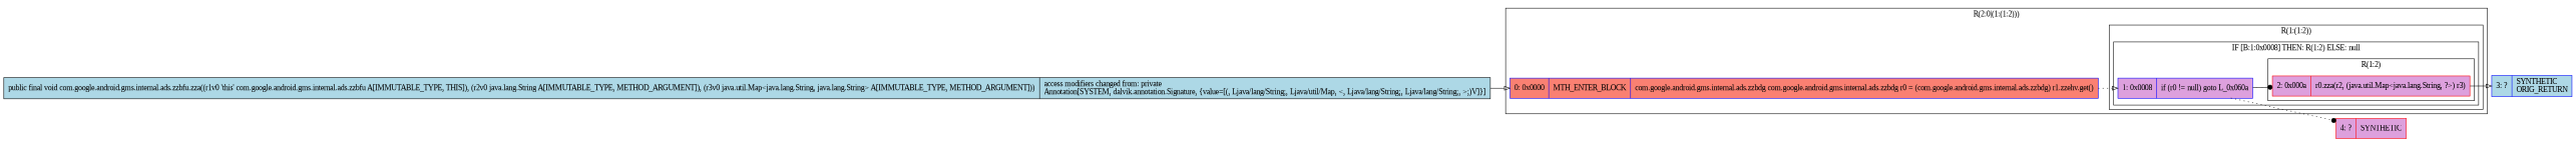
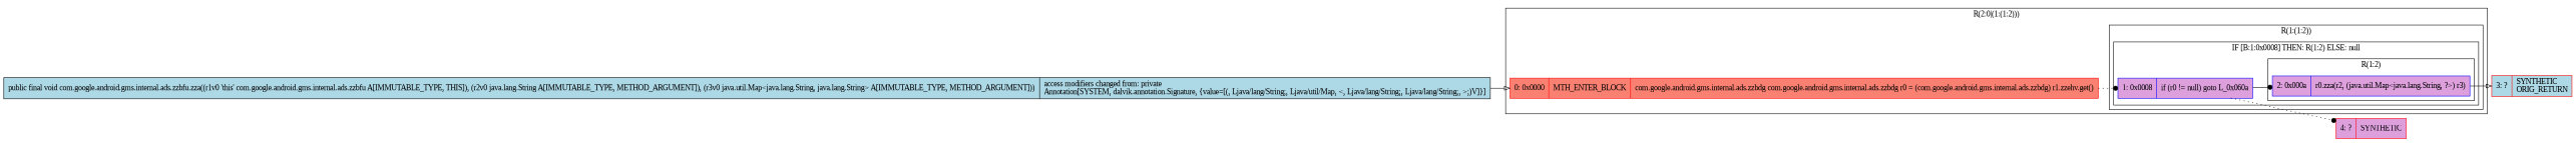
  digraph {
    fontname="Liberation Serif"
    rankdir=LR
    node [color=blue fillcolor=plum fontname="Liberation Serif" shape=record style=filled]
    edge [arrowhead=dot fontname="Liberation Serif" style=solid]
-   n1 [color=red label="{2\:\ 0x000a|r0.zza(r2, (java.util.Map\<java.lang.String, ?\>) r3)\l}"]
+   n1 [label="{2\:\ 0x000a|r0.zza(r2, (java.util.Map\<java.lang.String, ?\>) r3)\l}"]
    n2 [label="{1\:\ 0x0008|if (r0 != null) goto L_0x060a\l}"]
-   n3 [fillcolor=salmon label="{0\:\ 0x0000|MTH_ENTER_BLOCK\l|com.google.android.gms.internal.ads.zzbdg com.google.android.gms.internal.ads.zzbdg r0 = (com.google.android.gms.internal.ads.zzbdg) r1.zzehv.get()\l}"]
-   n4 [fillcolor=lightblue label="{3\:\ ?|SYNTHETIC\lORIG_RETURN\l}"]
+   n3 [color=red fillcolor=salmon label="{0\:\ 0x0000|MTH_ENTER_BLOCK\l|com.google.android.gms.internal.ads.zzbdg com.google.android.gms.internal.ads.zzbdg r0 = (com.google.android.gms.internal.ads.zzbdg) r1.zzehv.get()\l}"]
+   n4 [color=red fillcolor=lightblue label="{3\:\ ?|SYNTHETIC\lORIG_RETURN\l}"]
    n5 [color=red label="{4\:\ ?|SYNTHETIC\l}"]
    n6 [fillcolor=lightblue label="{public final void com.google.android.gms.internal.ads.zzbfu.zza((r1v0 'this' com.google.android.gms.internal.ads.zzbfu A[IMMUTABLE_TYPE, THIS]), (r2v0 java.lang.String A[IMMUTABLE_TYPE, METHOD_ARGUMENT]), (r3v0 java.util.Map\<java.lang.String, java.lang.String\> A[IMMUTABLE_TYPE, METHOD_ARGUMENT]))  | access modifiers changed from: private\lAnnotation[SYSTEM, dalvik.annotation.Signature, \{value=[(, Ljava\/lang\/String;, Ljava\/util\/Map, \<, Ljava\/lang\/String;, Ljava\/lang\/String;, \>;)V]\}]\l}" color=""]
    subgraph cluster_1 {
      label="R(2:0|(1:(1:2)))"
      n3
      subgraph cluster_2 {
        label="R(1:(1:2))"
        subgraph cluster_3 {
          label="IF [B:1:0x0008] THEN: R(1:2) ELSE: null"
          n2
          subgraph cluster_4 {
            label="R(1:2)"
            n1
          }
        }
      }
    }
    n1 -> n4 [arrowhead=onormal]
    n2 -> n1
    n2 -> n5 [style=dotted]
-   n3 -> n2 [arrowhead=onormal style=dotted]
+   n3 -> n2 [style=dotted]
    n6 -> n3 [arrowhead=onormal]
  }
